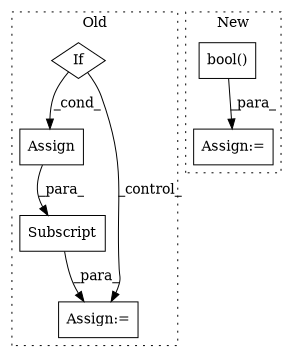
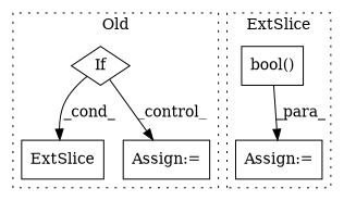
  digraph {
    node [a=68 l=3 shape=box]
-   n1 [a=85 l=9 label=Assign s=27241]
-   n2 [a=63 l="20,0" label=Subscript s="27241,0"]
+   n1 [a=85 l=9 label=ExtSlice s=27241]
    n3 [a=96 l=0 label=If s=27199 shape=diamond]
    n4 [label="Assign:=" s=27238]
    n5 [a=75 l=16 label="bool()" s=26707]
    n6 [label="Assign:=" s=26704]
    subgraph cluster_1 {
      label=Old
      style=dotted
      n1
-     n2
      n3
      n4
    }
    subgraph cluster_2 {
-     label=New
+     label=ExtSlice
      style=dotted
      n5
      n6
    }
-   n1 -> n2 [label=_para_]
-   n2 -> n4 [label=_para_]
    n3 -> n1 [label=_cond_]
    n3 -> n4 [label=_control_]
    n5 -> n6 [label=_para_]
  }
